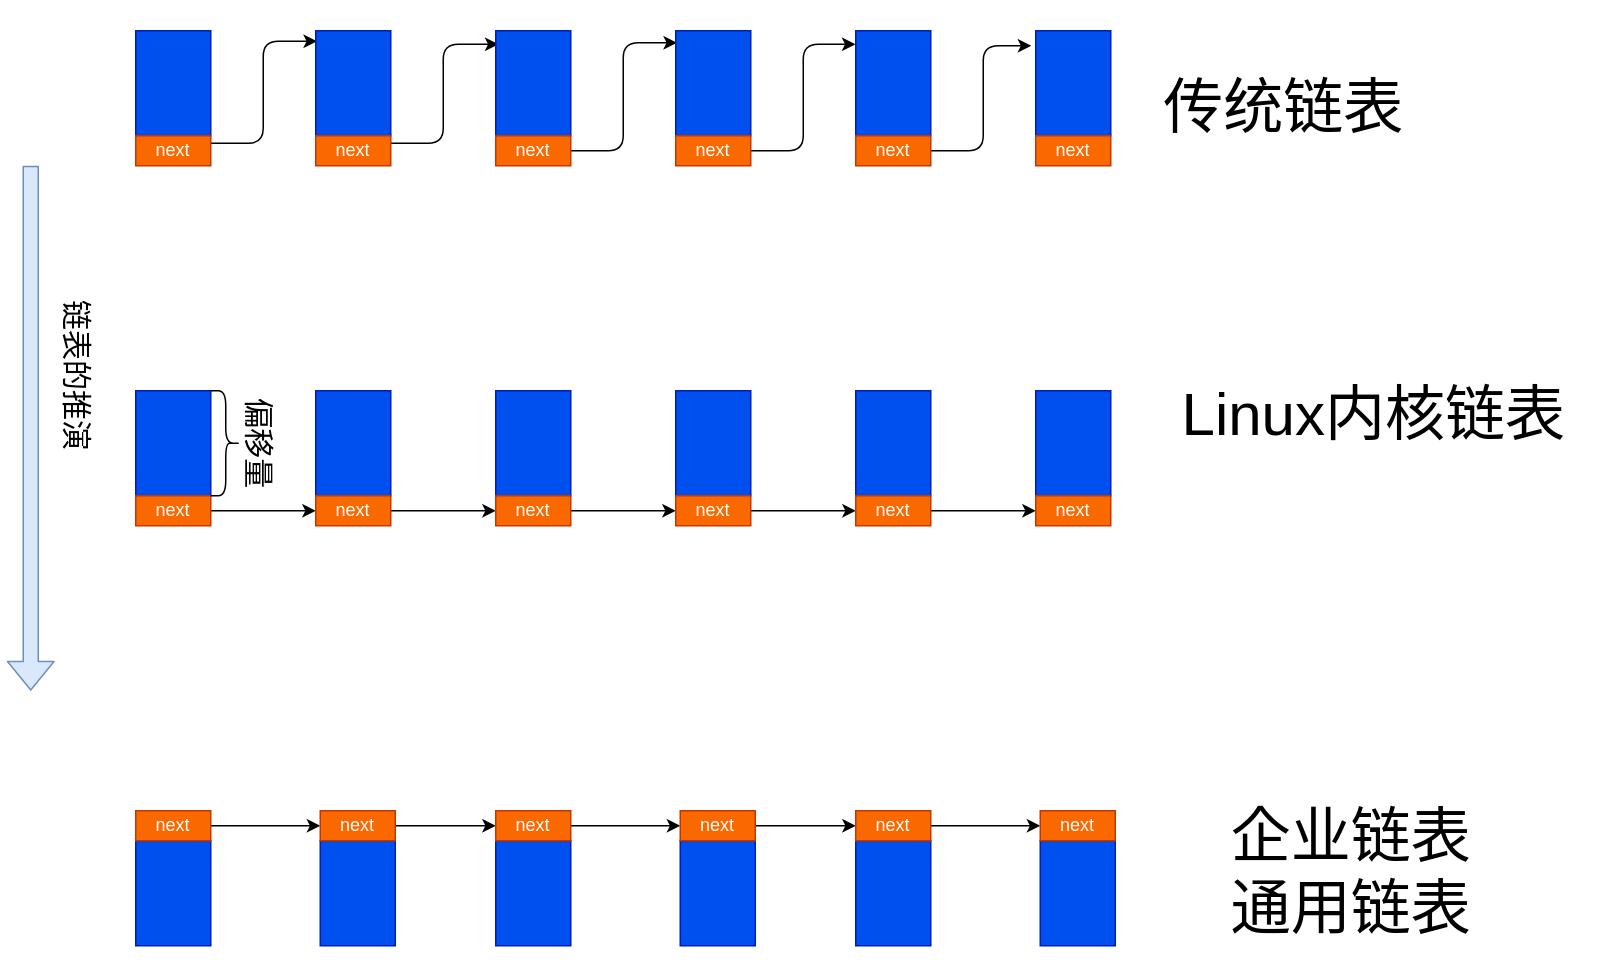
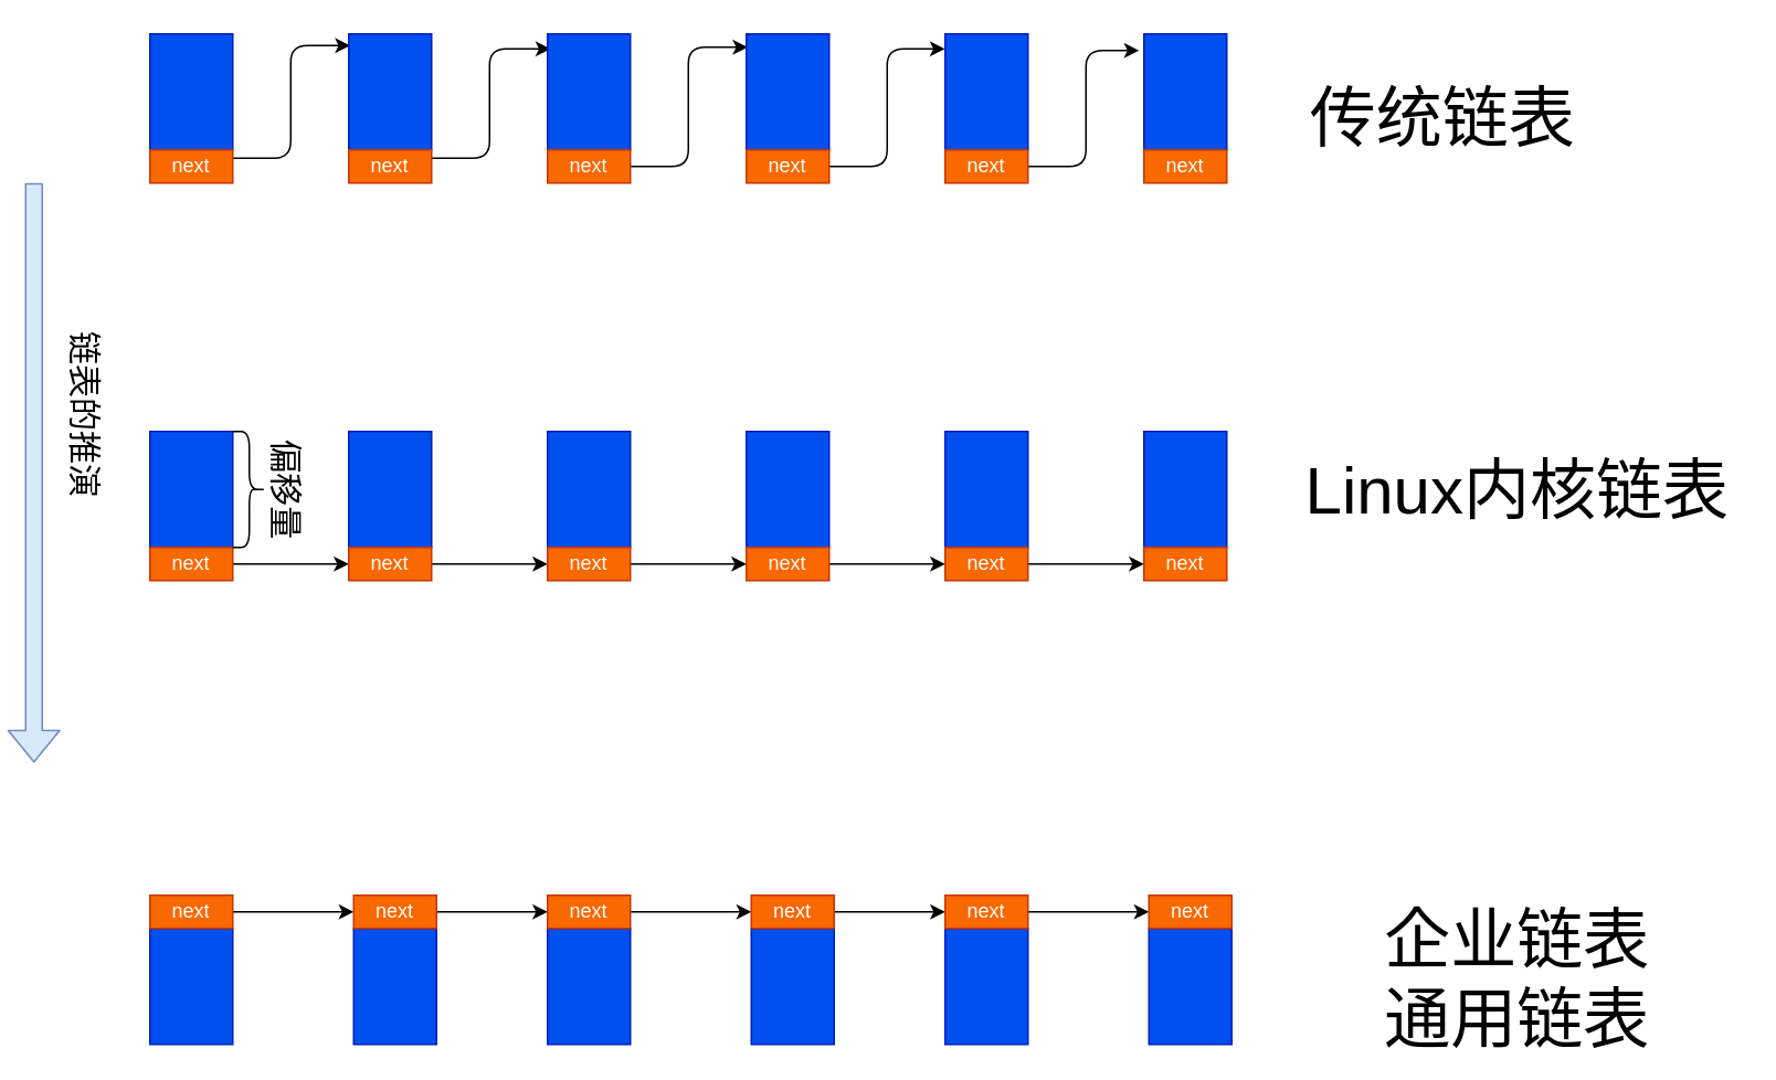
  <mxCell id="0" />
  <mxCell id="1" parent="0" />
  <mxCell id="2" value="" style="whiteSpace=wrap;html=1;fillColor=#0050ef;strokeColor=#001DBC;fontColor=#ffffff;" parent="1" vertex="1"><mxGeometry x="90" y="20" width="50" height="70" as="geometry" /></mxCell>
  <mxCell id="3" style="edgeStyle=orthogonalEdgeStyle;html=1;exitX=1;exitY=0.25;exitDx=0;exitDy=0;entryX=0.016;entryY=0.1;entryDx=0;entryDy=0;entryPerimeter=0;fontColor=#FFFFFF;" parent="1" source="4" target="5" edge="1"><mxGeometry relative="1" as="geometry" /></mxCell>
  <mxCell id="4" value="&lt;font color=&quot;#ffffff&quot;&gt;next&lt;/font&gt;" style="whiteSpace=wrap;html=1;fillColor=#fa6800;fontColor=#000000;strokeColor=#C73500;" parent="1" vertex="1"><mxGeometry x="90" y="90" width="50" height="20" as="geometry" /></mxCell>
  <mxCell id="5" value="" style="whiteSpace=wrap;html=1;fillColor=#0050ef;strokeColor=#001DBC;fontColor=#ffffff;" parent="1" vertex="1"><mxGeometry x="210" y="20" width="50" height="70" as="geometry" /></mxCell>
  <mxCell id="6" style="edgeStyle=orthogonalEdgeStyle;html=1;exitX=1;exitY=0.25;exitDx=0;exitDy=0;entryX=0.036;entryY=0.129;entryDx=0;entryDy=0;entryPerimeter=0;fontColor=#FFFFFF;" parent="1" source="7" target="8" edge="1"><mxGeometry relative="1" as="geometry" /></mxCell>
  <mxCell id="7" value="&lt;span style=&quot;color: rgb(255 , 255 , 255)&quot;&gt;next&lt;/span&gt;" style="whiteSpace=wrap;html=1;fillColor=#fa6800;fontColor=#000000;strokeColor=#C73500;" parent="1" vertex="1"><mxGeometry x="210" y="90" width="50" height="20" as="geometry" /></mxCell>
  <mxCell id="8" value="" style="whiteSpace=wrap;html=1;fillColor=#0050ef;strokeColor=#001DBC;fontColor=#ffffff;" parent="1" vertex="1"><mxGeometry x="330" y="20" width="50" height="70" as="geometry" /></mxCell>
  <mxCell id="9" style="edgeStyle=orthogonalEdgeStyle;html=1;exitX=1;exitY=0.5;exitDx=0;exitDy=0;entryX=0.016;entryY=0.114;entryDx=0;entryDy=0;entryPerimeter=0;fontColor=#FFFFFF;" parent="1" source="10" target="12" edge="1"><mxGeometry relative="1" as="geometry" /></mxCell>
  <mxCell id="10" value="&lt;span style=&quot;color: rgb(255 , 255 , 255)&quot;&gt;next&lt;/span&gt;" style="whiteSpace=wrap;html=1;fillColor=#fa6800;fontColor=#000000;strokeColor=#C73500;" parent="1" vertex="1"><mxGeometry x="330" y="90" width="50" height="20" as="geometry" /></mxCell>
  <mxCell id="11" value="" style="whiteSpace=wrap;html=1;fillColor=#0050ef;strokeColor=#001DBC;fontColor=#ffffff;" parent="1" vertex="1"><mxGeometry x="90" y="560" width="50" height="70" as="geometry" /></mxCell>
  <mxCell id="12" value="" style="whiteSpace=wrap;html=1;fillColor=#0050ef;strokeColor=#001DBC;fontColor=#ffffff;" parent="1" vertex="1"><mxGeometry x="450" y="20" width="50" height="70" as="geometry" /></mxCell>
  <mxCell id="13" style="edgeStyle=orthogonalEdgeStyle;html=1;exitX=1;exitY=0.5;exitDx=0;exitDy=0;entryX=-0.004;entryY=0.129;entryDx=0;entryDy=0;entryPerimeter=0;fontColor=#FFFFFF;" parent="1" source="14" target="15" edge="1"><mxGeometry relative="1" as="geometry" /></mxCell>
  <mxCell id="14" value="&lt;font color=&quot;#ffffff&quot;&gt;next&lt;/font&gt;" style="whiteSpace=wrap;html=1;fillColor=#fa6800;fontColor=#000000;strokeColor=#C73500;" parent="1" vertex="1"><mxGeometry x="450" y="90" width="50" height="20" as="geometry" /></mxCell>
  <mxCell id="15" value="" style="whiteSpace=wrap;html=1;fillColor=#0050ef;strokeColor=#001DBC;fontColor=#ffffff;" parent="1" vertex="1"><mxGeometry x="570" y="20" width="50" height="70" as="geometry" /></mxCell>
  <mxCell id="16" style="edgeStyle=orthogonalEdgeStyle;html=1;exitX=1;exitY=0.5;exitDx=0;exitDy=0;entryX=-0.06;entryY=0.143;entryDx=0;entryDy=0;entryPerimeter=0;fontColor=#FFFFFF;" parent="1" source="17" target="18" edge="1"><mxGeometry relative="1" as="geometry" /></mxCell>
  <mxCell id="17" value="&lt;span style=&quot;color: rgb(255 , 255 , 255)&quot;&gt;next&lt;/span&gt;" style="whiteSpace=wrap;html=1;fillColor=#fa6800;fontColor=#000000;strokeColor=#C73500;" parent="1" vertex="1"><mxGeometry x="570" y="90" width="50" height="20" as="geometry" /></mxCell>
  <mxCell id="18" value="" style="whiteSpace=wrap;html=1;fillColor=#0050ef;strokeColor=#001DBC;fontColor=#ffffff;" parent="1" vertex="1"><mxGeometry x="690" y="20" width="50" height="70" as="geometry" /></mxCell>
  <mxCell id="19" value="&lt;span style=&quot;color: rgb(255 , 255 , 255)&quot;&gt;next&lt;/span&gt;" style="whiteSpace=wrap;html=1;fillColor=#fa6800;fontColor=#000000;strokeColor=#C73500;" parent="1" vertex="1"><mxGeometry x="690" y="90" width="50" height="20" as="geometry" /></mxCell>
  <mxCell id="20" value="" style="whiteSpace=wrap;html=1;fillColor=#0050ef;strokeColor=#001DBC;fontColor=#ffffff;" parent="1" vertex="1"><mxGeometry x="90" y="260" width="50" height="70" as="geometry" /></mxCell>
  <mxCell id="21" style="html=1;exitX=1;exitY=0.5;exitDx=0;exitDy=0;entryX=0;entryY=0.5;entryDx=0;entryDy=0;fontColor=#FFFFFF;" parent="1" source="22" target="25" edge="1"><mxGeometry relative="1" as="geometry" /></mxCell>
  <mxCell id="22" value="&lt;font color=&quot;#ffffff&quot;&gt;next&lt;/font&gt;" style="whiteSpace=wrap;html=1;fillColor=#fa6800;fontColor=#000000;strokeColor=#C73500;" parent="1" vertex="1"><mxGeometry x="90" y="330" width="50" height="20" as="geometry" /></mxCell>
  <mxCell id="23" value="" style="whiteSpace=wrap;html=1;fillColor=#0050ef;strokeColor=#001DBC;fontColor=#ffffff;" parent="1" vertex="1"><mxGeometry x="210" y="260" width="50" height="70" as="geometry" /></mxCell>
  <mxCell id="24" style="edgeStyle=none;html=1;exitX=1;exitY=0.5;exitDx=0;exitDy=0;fontColor=#FFFFFF;entryX=0;entryY=0.5;entryDx=0;entryDy=0;" parent="1" source="25" target="28" edge="1"><mxGeometry relative="1" as="geometry"><mxPoint x="337" y="340" as="targetPoint" /></mxGeometry></mxCell>
  <mxCell id="25" value="&lt;span style=&quot;color: rgb(255 , 255 , 255)&quot;&gt;next&lt;/span&gt;" style="whiteSpace=wrap;html=1;fillColor=#fa6800;fontColor=#000000;strokeColor=#C73500;" parent="1" vertex="1"><mxGeometry x="210" y="330" width="50" height="20" as="geometry" /></mxCell>
  <mxCell id="26" value="" style="whiteSpace=wrap;html=1;fillColor=#0050ef;strokeColor=#001DBC;fontColor=#ffffff;" parent="1" vertex="1"><mxGeometry x="330" y="260" width="50" height="70" as="geometry" /></mxCell>
  <mxCell id="27" style="edgeStyle=none;html=1;exitX=1;exitY=0.5;exitDx=0;exitDy=0;entryX=0;entryY=0.5;entryDx=0;entryDy=0;fontColor=#FFFFFF;" parent="1" source="28" target="31" edge="1"><mxGeometry relative="1" as="geometry" /></mxCell>
  <mxCell id="28" value="&lt;span style=&quot;color: rgb(255 , 255 , 255)&quot;&gt;next&lt;/span&gt;" style="whiteSpace=wrap;html=1;fillColor=#fa6800;fontColor=#000000;strokeColor=#C73500;" parent="1" vertex="1"><mxGeometry x="330" y="330" width="50" height="20" as="geometry" /></mxCell>
  <mxCell id="29" value="" style="whiteSpace=wrap;html=1;fillColor=#0050ef;strokeColor=#001DBC;fontColor=#ffffff;" parent="1" vertex="1"><mxGeometry x="450" y="260" width="50" height="70" as="geometry" /></mxCell>
  <mxCell id="30" style="edgeStyle=none;html=1;exitX=1;exitY=0.5;exitDx=0;exitDy=0;entryX=0;entryY=0.5;entryDx=0;entryDy=0;fontColor=#FFFFFF;" parent="1" source="31" target="34" edge="1"><mxGeometry relative="1" as="geometry" /></mxCell>
  <mxCell id="31" value="&lt;font color=&quot;#ffffff&quot;&gt;next&lt;/font&gt;" style="whiteSpace=wrap;html=1;fillColor=#fa6800;fontColor=#000000;strokeColor=#C73500;" parent="1" vertex="1"><mxGeometry x="450" y="330" width="50" height="20" as="geometry" /></mxCell>
  <mxCell id="32" value="" style="whiteSpace=wrap;html=1;fillColor=#0050ef;strokeColor=#001DBC;fontColor=#ffffff;" parent="1" vertex="1"><mxGeometry x="570" y="260" width="50" height="70" as="geometry" /></mxCell>
  <mxCell id="33" style="edgeStyle=none;html=1;exitX=1;exitY=0.5;exitDx=0;exitDy=0;entryX=0;entryY=0.5;entryDx=0;entryDy=0;fontColor=#FFFFFF;" parent="1" source="34" target="36" edge="1"><mxGeometry relative="1" as="geometry" /></mxCell>
  <mxCell id="34" value="&lt;span style=&quot;color: rgb(255 , 255 , 255)&quot;&gt;next&lt;/span&gt;" style="whiteSpace=wrap;html=1;fillColor=#fa6800;fontColor=#000000;strokeColor=#C73500;" parent="1" vertex="1"><mxGeometry x="570" y="330" width="50" height="20" as="geometry" /></mxCell>
  <mxCell id="35" value="" style="whiteSpace=wrap;html=1;fillColor=#0050ef;strokeColor=#001DBC;fontColor=#ffffff;" parent="1" vertex="1"><mxGeometry x="690" y="260" width="50" height="70" as="geometry" /></mxCell>
  <mxCell id="36" value="&lt;span style=&quot;color: rgb(255 , 255 , 255)&quot;&gt;next&lt;/span&gt;" style="whiteSpace=wrap;html=1;fillColor=#fa6800;fontColor=#000000;strokeColor=#C73500;" parent="1" vertex="1"><mxGeometry x="690" y="330" width="50" height="20" as="geometry" /></mxCell>
  <mxCell id="37" style="edgeStyle=none;html=1;exitX=1;exitY=0.5;exitDx=0;exitDy=0;fontColor=#FFFFFF;" parent="1" source="38" target="41" edge="1"><mxGeometry relative="1" as="geometry" /></mxCell>
  <mxCell id="38" value="&lt;font color=&quot;#ffffff&quot;&gt;next&lt;/font&gt;" style="whiteSpace=wrap;html=1;fillColor=#fa6800;fontColor=#000000;strokeColor=#C73500;" parent="1" vertex="1"><mxGeometry x="90" y="540" width="50" height="20" as="geometry" /></mxCell>
  <mxCell id="39" value="" style="whiteSpace=wrap;html=1;fillColor=#0050ef;strokeColor=#001DBC;fontColor=#ffffff;" parent="1" vertex="1"><mxGeometry x="213" y="560" width="50" height="70" as="geometry" /></mxCell>
  <mxCell id="40" style="edgeStyle=none;html=1;exitX=1;exitY=0.5;exitDx=0;exitDy=0;fontColor=#FFFFFF;" parent="1" source="41" target="44" edge="1"><mxGeometry relative="1" as="geometry" /></mxCell>
  <mxCell id="41" value="&lt;font color=&quot;#ffffff&quot;&gt;next&lt;/font&gt;" style="whiteSpace=wrap;html=1;fillColor=#fa6800;fontColor=#000000;strokeColor=#C73500;" parent="1" vertex="1"><mxGeometry x="213" y="540" width="50" height="20" as="geometry" /></mxCell>
  <mxCell id="42" value="" style="whiteSpace=wrap;html=1;fillColor=#0050ef;strokeColor=#001DBC;fontColor=#ffffff;" parent="1" vertex="1"><mxGeometry x="330" y="560" width="50" height="70" as="geometry" /></mxCell>
  <mxCell id="43" style="edgeStyle=none;html=1;exitX=1;exitY=0.5;exitDx=0;exitDy=0;entryX=0;entryY=0.5;entryDx=0;entryDy=0;fontColor=#FFFFFF;" parent="1" source="44" target="47" edge="1"><mxGeometry relative="1" as="geometry" /></mxCell>
  <mxCell id="44" value="&lt;font color=&quot;#ffffff&quot;&gt;next&lt;/font&gt;" style="whiteSpace=wrap;html=1;fillColor=#fa6800;fontColor=#000000;strokeColor=#C73500;" parent="1" vertex="1"><mxGeometry x="330" y="540" width="50" height="20" as="geometry" /></mxCell>
  <mxCell id="45" value="" style="whiteSpace=wrap;html=1;fillColor=#0050ef;strokeColor=#001DBC;fontColor=#ffffff;" parent="1" vertex="1"><mxGeometry x="453" y="560" width="50" height="70" as="geometry" /></mxCell>
  <mxCell id="46" style="edgeStyle=none;html=1;exitX=1;exitY=0.5;exitDx=0;exitDy=0;fontColor=#FFFFFF;" parent="1" source="47" target="50" edge="1"><mxGeometry relative="1" as="geometry" /></mxCell>
  <mxCell id="47" value="&lt;font color=&quot;#ffffff&quot;&gt;next&lt;/font&gt;" style="whiteSpace=wrap;html=1;fillColor=#fa6800;fontColor=#000000;strokeColor=#C73500;" parent="1" vertex="1"><mxGeometry x="453" y="540" width="50" height="20" as="geometry" /></mxCell>
  <mxCell id="48" value="" style="whiteSpace=wrap;html=1;fillColor=#0050ef;strokeColor=#001DBC;fontColor=#ffffff;" parent="1" vertex="1"><mxGeometry x="570" y="560" width="50" height="70" as="geometry" /></mxCell>
  <mxCell id="49" style="edgeStyle=none;html=1;exitX=1;exitY=0.5;exitDx=0;exitDy=0;fontColor=#FFFFFF;" parent="1" source="50" target="52" edge="1"><mxGeometry relative="1" as="geometry" /></mxCell>
  <mxCell id="50" value="&lt;font color=&quot;#ffffff&quot;&gt;next&lt;/font&gt;" style="whiteSpace=wrap;html=1;fillColor=#fa6800;fontColor=#000000;strokeColor=#C73500;" parent="1" vertex="1"><mxGeometry x="570" y="540" width="50" height="20" as="geometry" /></mxCell>
  <mxCell id="51" value="" style="whiteSpace=wrap;html=1;fillColor=#0050ef;strokeColor=#001DBC;fontColor=#ffffff;" parent="1" vertex="1"><mxGeometry x="693" y="560" width="50" height="70" as="geometry" /></mxCell>
  <mxCell id="52" value="&lt;font color=&quot;#ffffff&quot;&gt;next&lt;/font&gt;" style="whiteSpace=wrap;html=1;fillColor=#fa6800;fontColor=#000000;strokeColor=#C73500;" parent="1" vertex="1"><mxGeometry x="693" y="540" width="50" height="20" as="geometry" /></mxCell>
  <mxCell id="53" value="" style="shape=flexArrow;endArrow=classic;html=1;fontColor=#FFFFFF;fillColor=#dae8fc;strokeColor=#6c8ebf;" parent="1" edge="1"><mxGeometry width="50" height="50" relative="1" as="geometry"><mxPoint x="20" y="110" as="sourcePoint" /><mxPoint x="20" y="460" as="targetPoint" /></mxGeometry></mxCell>
  <mxCell id="54" value="&lt;font color=&quot;#000000&quot; style=&quot;font-size: 20px;&quot;&gt;链表的推演&lt;/font&gt;" style="edgeLabel;html=1;align=right;verticalAlign=top;resizable=0;points=[];fontColor=#FFFFFF;fontSize=20;horizontal=1;spacing=12;rotation=90;labelPosition=left;verticalLabelPosition=bottom;" parent="53" vertex="1" connectable="0"><mxGeometry x="-0.08" y="1" relative="1" as="geometry"><mxPoint x="59" y="39" as="offset" /></mxGeometry></mxCell>
  <mxCell id="55" value="" style="shape=curlyBracket;whiteSpace=wrap;html=1;rounded=1;flipH=1;fontSize=20;fontColor=#000000;size=0.5;" parent="1" vertex="1"><mxGeometry x="140" y="260" width="20" height="70" as="geometry" /></mxCell>
  <mxCell id="56" value="偏移量" style="text;html=1;align=center;verticalAlign=middle;resizable=0;points=[];autosize=1;strokeColor=none;fillColor=none;fontSize=20;fontColor=#000000;rotation=90;snapToPoint=0;" parent="1" vertex="1"><mxGeometry x="133" y="280" width="80" height="30" as="geometry" /></mxCell>
- <mxCell id="57" value="&lt;font style=&quot;font-size: 40px&quot;&gt;传统链表&lt;/font&gt;" style="text;html=1;align=center;verticalAlign=middle;resizable=0;points=[];autosize=1;strokeColor=none;fillColor=none;fontSize=20;fontColor=#000000;" parent="1" vertex="1"><mxGeometry x="765" y="50" width="180" height="40" as="geometry" /></mxCell>
- <mxCell id="58" value="Linux内核链表" style="text;html=1;align=center;verticalAlign=middle;resizable=0;points=[];autosize=1;strokeColor=none;fillColor=none;fontSize=40;fontColor=#000000;" parent="1" vertex="1"><mxGeometry x="780" y="250" width="270" height="50" as="geometry" /></mxCell>
- <mxCell id="59" value="企业链表&lt;br&gt;通用链表" style="text;html=1;align=center;verticalAlign=middle;resizable=0;points=[];autosize=1;strokeColor=none;fillColor=none;fontSize=40;fontColor=#000000;" parent="1" vertex="1"><mxGeometry x="810" y="530" width="180" height="100" as="geometry" /></mxCell>
+ <mxCell id="57" value="&lt;font style=&quot;font-size: 40px&quot;&gt;传统链表&lt;/font&gt;" style="text;html=1;align=center;verticalAlign=middle;resizable=0;points=[];autosize=1;strokeColor=none;fillColor=none;fontSize=20;fontColor=#000000;" parent="1" vertex="1"><mxGeometry x="780" y="50" width="180" height="40" as="geometry" /></mxCell>
+ <mxCell id="58" value="Linux内核链表" style="text;html=1;align=center;verticalAlign=middle;resizable=0;points=[];autosize=1;strokeColor=none;fillColor=none;fontSize=40;fontColor=#000000;" parent="1" vertex="1"><mxGeometry x="780" y="270" width="270" height="50" as="geometry" /></mxCell>
+ <mxCell id="59" value="企业链表&lt;br&gt;通用链表" style="text;html=1;align=center;verticalAlign=middle;resizable=0;points=[];autosize=1;strokeColor=none;fillColor=none;fontSize=40;fontColor=#000000;" parent="1" vertex="1"><mxGeometry x="825" y="540" width="180" height="100" as="geometry" /></mxCell>
